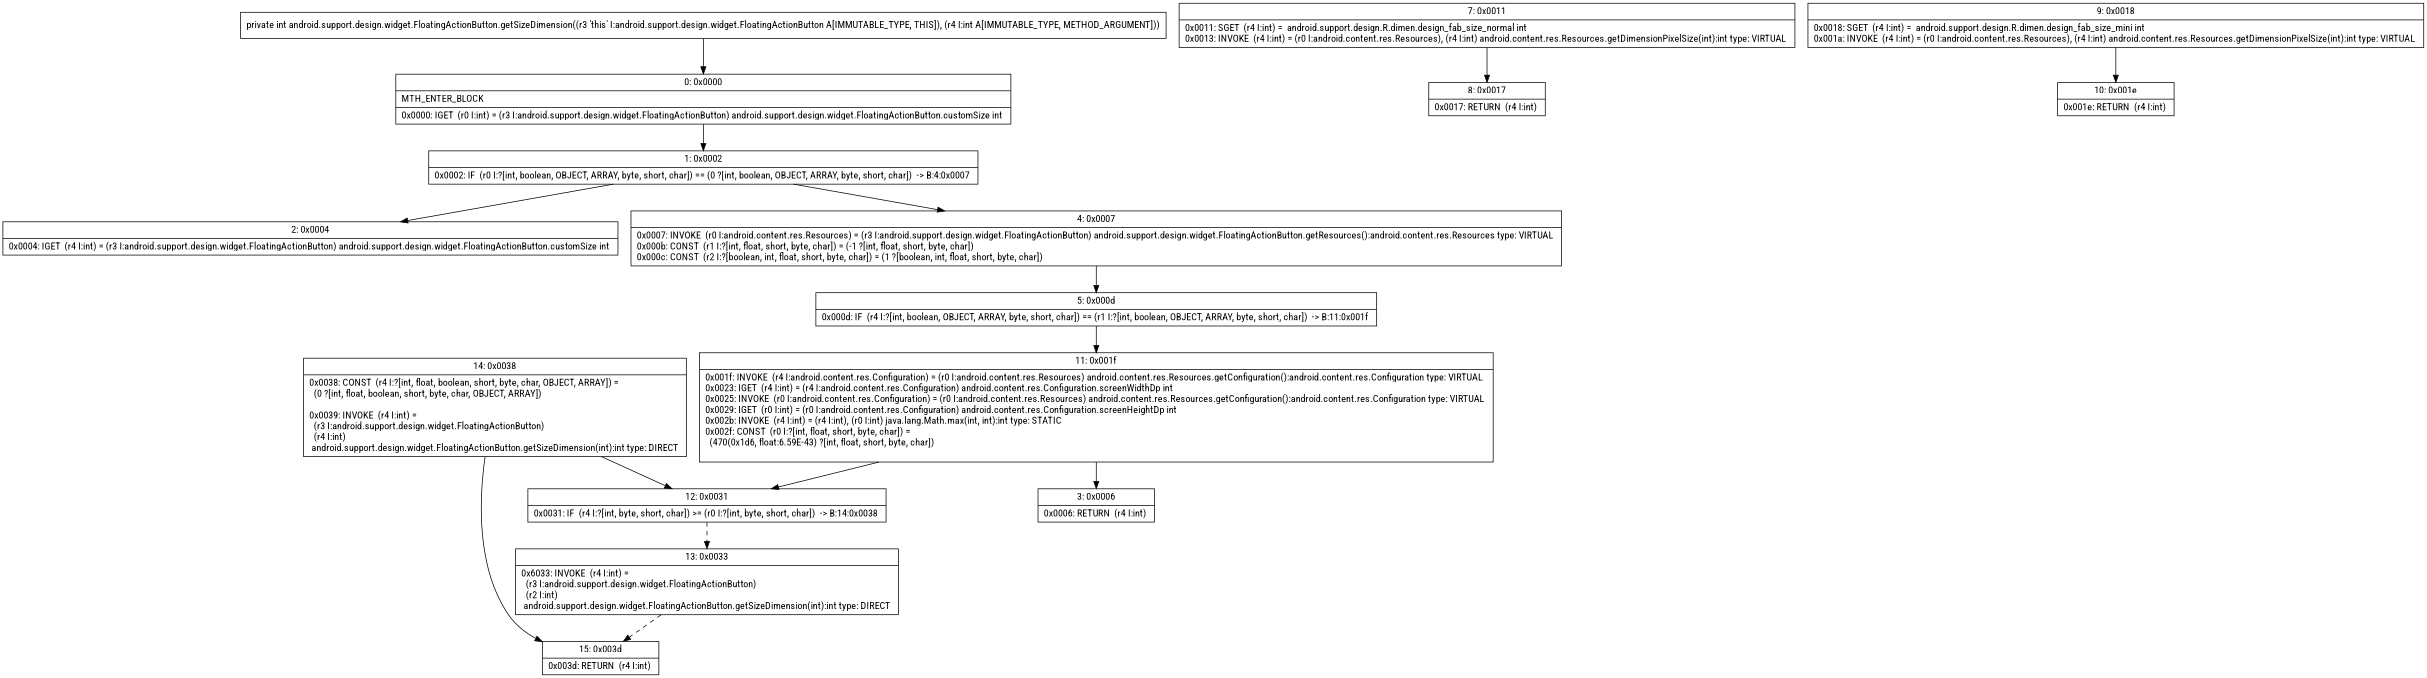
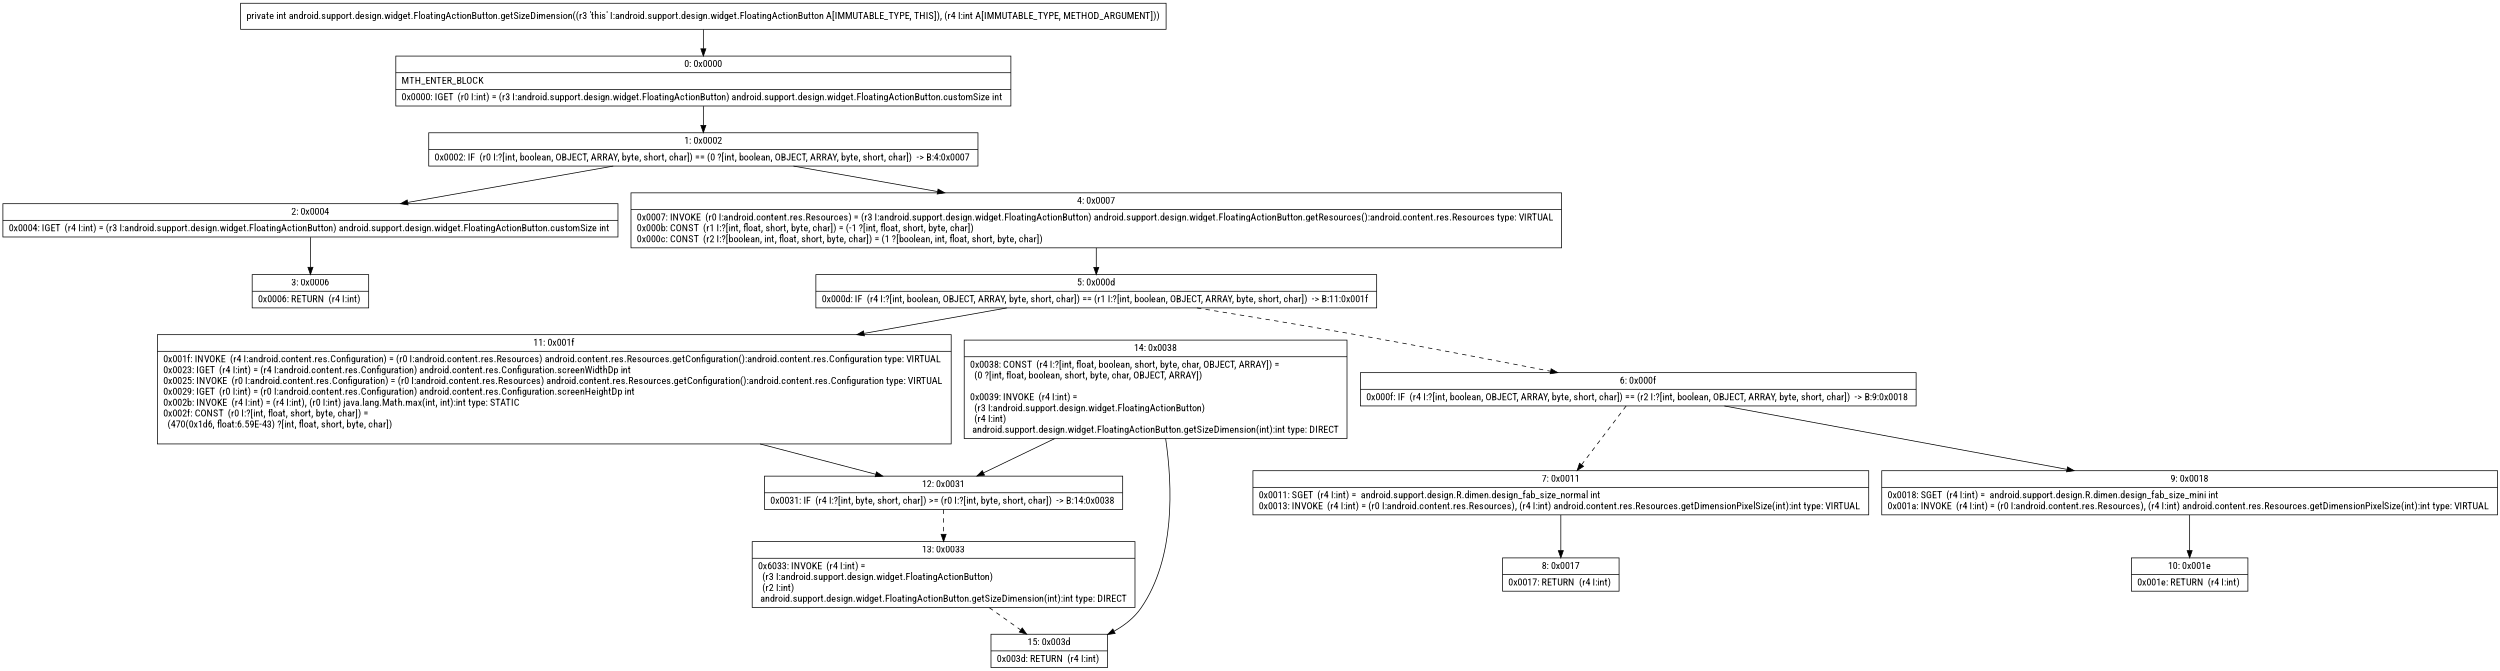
  digraph {
    fontname="Roboto Condensed"
    node [fontname="Roboto Condensed" shape=record]
    edge [fontname="Roboto Condensed"]
    n1 [label="{0\:\ 0x0000|MTH_ENTER_BLOCK\l|0x0000: IGET  (r0 I:int) = (r3 I:android.support.design.widget.FloatingActionButton) android.support.design.widget.FloatingActionButton.customSize int \l}"]
    n2 [label="{1\:\ 0x0002|0x0002: IF  (r0 I:?[int, boolean, OBJECT, ARRAY, byte, short, char]) == (0 ?[int, boolean, OBJECT, ARRAY, byte, short, char])  \-\> B:4:0x0007 \l}"]
    n3 [label="{2\:\ 0x0004|0x0004: IGET  (r4 I:int) = (r3 I:android.support.design.widget.FloatingActionButton) android.support.design.widget.FloatingActionButton.customSize int \l}"]
    n4 [label="{4\:\ 0x0007|0x0007: INVOKE  (r0 I:android.content.res.Resources) = (r3 I:android.support.design.widget.FloatingActionButton) android.support.design.widget.FloatingActionButton.getResources():android.content.res.Resources type: VIRTUAL \l0x000b: CONST  (r1 I:?[int, float, short, byte, char]) = (\-1 ?[int, float, short, byte, char]) \l0x000c: CONST  (r2 I:?[boolean, int, float, short, byte, char]) = (1 ?[boolean, int, float, short, byte, char]) \l}"]
    n5 [label="{3\:\ 0x0006|0x0006: RETURN  (r4 I:int) \l}"]
    n6 [label="{5\:\ 0x000d|0x000d: IF  (r4 I:?[int, boolean, OBJECT, ARRAY, byte, short, char]) == (r1 I:?[int, boolean, OBJECT, ARRAY, byte, short, char])  \-\> B:11:0x001f \l}"]
+   n7 [label="{6\:\ 0x000f|0x000f: IF  (r4 I:?[int, boolean, OBJECT, ARRAY, byte, short, char]) == (r2 I:?[int, boolean, OBJECT, ARRAY, byte, short, char])  \-\> B:9:0x0018 \l}"]
    n8 [label="{11\:\ 0x001f|0x001f: INVOKE  (r4 I:android.content.res.Configuration) = (r0 I:android.content.res.Resources) android.content.res.Resources.getConfiguration():android.content.res.Configuration type: VIRTUAL \l0x0023: IGET  (r4 I:int) = (r4 I:android.content.res.Configuration) android.content.res.Configuration.screenWidthDp int \l0x0025: INVOKE  (r0 I:android.content.res.Configuration) = (r0 I:android.content.res.Resources) android.content.res.Resources.getConfiguration():android.content.res.Configuration type: VIRTUAL \l0x0029: IGET  (r0 I:int) = (r0 I:android.content.res.Configuration) android.content.res.Configuration.screenHeightDp int \l0x002b: INVOKE  (r4 I:int) = (r4 I:int), (r0 I:int) java.lang.Math.max(int, int):int type: STATIC \l0x002f: CONST  (r0 I:?[int, float, short, byte, char]) = \l  (470(0x1d6, float:6.59E\-43) ?[int, float, short, byte, char])\l \l}"]
    n9 [label="{7\:\ 0x0011|0x0011: SGET  (r4 I:int) =  android.support.design.R.dimen.design_fab_size_normal int \l0x0013: INVOKE  (r4 I:int) = (r0 I:android.content.res.Resources), (r4 I:int) android.content.res.Resources.getDimensionPixelSize(int):int type: VIRTUAL \l}"]
    n10 [label="{9\:\ 0x0018|0x0018: SGET  (r4 I:int) =  android.support.design.R.dimen.design_fab_size_mini int \l0x001a: INVOKE  (r4 I:int) = (r0 I:android.content.res.Resources), (r4 I:int) android.content.res.Resources.getDimensionPixelSize(int):int type: VIRTUAL \l}"]
    n11 [label="{12\:\ 0x0031|0x0031: IF  (r4 I:?[int, byte, short, char]) \>= (r0 I:?[int, byte, short, char])  \-\> B:14:0x0038 \l}"]
    n12 [label="{8\:\ 0x0017|0x0017: RETURN  (r4 I:int) \l}"]
    n13 [label="{10\:\ 0x001e|0x001e: RETURN  (r4 I:int) \l}"]
    n14 [label="{13\:\ 0x0033|0x6033: INVOKE  (r4 I:int) = \l  (r3 I:android.support.design.widget.FloatingActionButton)\l  (r2 I:int)\l android.support.design.widget.FloatingActionButton.getSizeDimension(int):int type: DIRECT \l}"]
    n15 [label="{15\:\ 0x003d|0x003d: RETURN  (r4 I:int) \l}"]
    n16 [label="{14\:\ 0x0038|0x0038: CONST  (r4 I:?[int, float, boolean, short, byte, char, OBJECT, ARRAY]) = \l  (0 ?[int, float, boolean, short, byte, char, OBJECT, ARRAY])\l \l0x0039: INVOKE  (r4 I:int) = \l  (r3 I:android.support.design.widget.FloatingActionButton)\l  (r4 I:int)\l android.support.design.widget.FloatingActionButton.getSizeDimension(int):int type: DIRECT \l}"]
    n17 [label="{private int android.support.design.widget.FloatingActionButton.getSizeDimension((r3 'this' I:android.support.design.widget.FloatingActionButton A[IMMUTABLE_TYPE, THIS]), (r4 I:int A[IMMUTABLE_TYPE, METHOD_ARGUMENT])) }"]
    n1 -> n2
    n2 -> n3 [style=solid]
    n2 -> n4
-   n8 -> n5
+   n3 -> n5
    n4 -> n6
+   n6 -> n7 [style=dashed]
    n6 -> n8
+   n7 -> n9 [style=dashed]
+   n7 -> n10
    n8 -> n11
    n9 -> n12
    n10 -> n13
    n11 -> n14 [style=dashed]
    n14 -> n15 [style=dashed]
    n16 -> n11
    n16 -> n15
    n17 -> n1
  }
